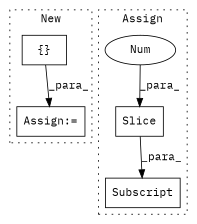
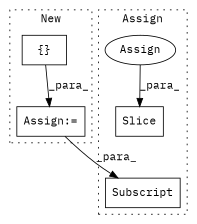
  digraph {
    fontname="IBM Plex Mono"
    node [fontname="IBM Plex Mono" l=4 shape=box]
    edge [fontname="IBM Plex Mono"]
    n1 [a=80 label=Slice s=11579]
-   n2 [a=76 l=3 label=Num s=11580 shape=ellipse]
+   n2 [a=76 l=3 label=Assign s=11580 shape=ellipse]
    n3 [a=63 l="29,0" label=Subscript s="11556,0"]
    n4 [a=59 l="1,0" label="{}" s="13158,13221"]
    n5 [a=68 label="Assign:=" s=13154]
    subgraph cluster_1 {
      label=Assign
      style=dotted
      n1
      n2
      n3
    }
    subgraph cluster_2 {
      label=New
      style=dotted
      n4
      n5
    }
-   n1 -> n3 [label=_para_]
+   n5 -> n3 [label=_para_]
    n2 -> n1 [label=_para_]
    n4 -> n5 [label=_para_]
  }
